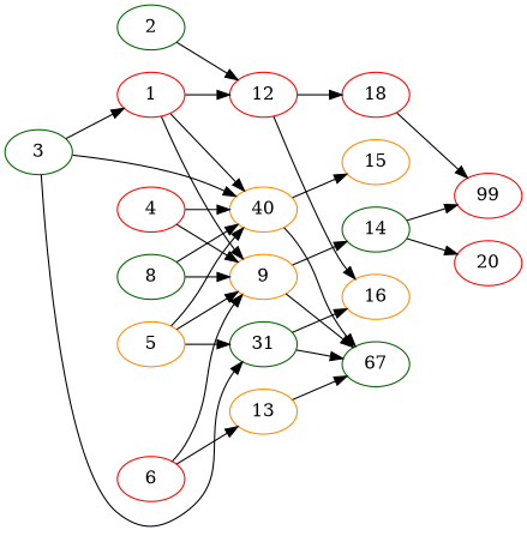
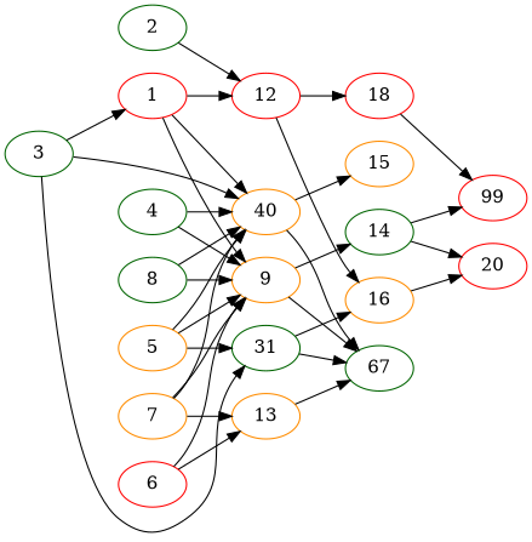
  digraph {
    rankdir=LR
    node [alpha=0.14 color=red]
    1 [alpha=0.03 expect_size=26125312]
    9 [color=darkorange expect_size=36542464]
    n3 [alpha=0.16 color=darkorange expect_size=15157248 label=40]
    12 [alpha=0.02 expect_size=19424256]
    14 [alpha=0.18 color=darkgreen expect_size=46095360]
    n6 [color=darkgreen expect_size=17745920 label=67]
    15 [alpha=0.20 color=darkorange expect_size=18548736]
    16 [alpha=0.02 color=darkorange expect_size=39285760]
    18 [alpha=0.11 expect_size=10429440]
    n10 [alpha=0.09 expect_size=43254784 label=99]
    20 [alpha=0.12 expect_size=28521472]
    2 [alpha=0.18 color=darkgreen expect_size=7700480]
    3 [color=darkgreen expect_size=16306176]
    n14 [alpha=0.12 color=darkgreen expect_size=12641280 label=31]
-   4 [alpha=0.08 expect_size=13578240]
+   4 [alpha=0.08 color=darkgreen expect_size=13578240]
    5 [alpha=0.09 color=darkorange expect_size=9999360]
    6 [alpha=0.11 expect_size=20273152]
    13 [alpha=0.01 color=darkorange expect_size=13853696]
+   7 [alpha=0.17 color=darkorange expect_size=18057216]
    8 [color=darkgreen expect_size=12313600]
    1 -> 9
    1 -> n3
    1 -> 12
    9 -> 14
    9 -> n6
    n3 -> n6
    n3 -> 15
    12 -> 16
    12 -> 18
    14 -> n10
    14 -> 20
+   16 -> 20
    18 -> n10
    2 -> 12
    3 -> 1
    3 -> n3
    3 -> n14
    n14 -> n6
    n14 -> 16
    4 -> 9
    4 -> n3
    5 -> 9
    5 -> n3
    5 -> n14
    6 -> 9
    6 -> 13
    13 -> n6
+   7 -> 9
+   7 -> n3
+   7 -> 13
    8 -> 9
    8 -> n3
  }
